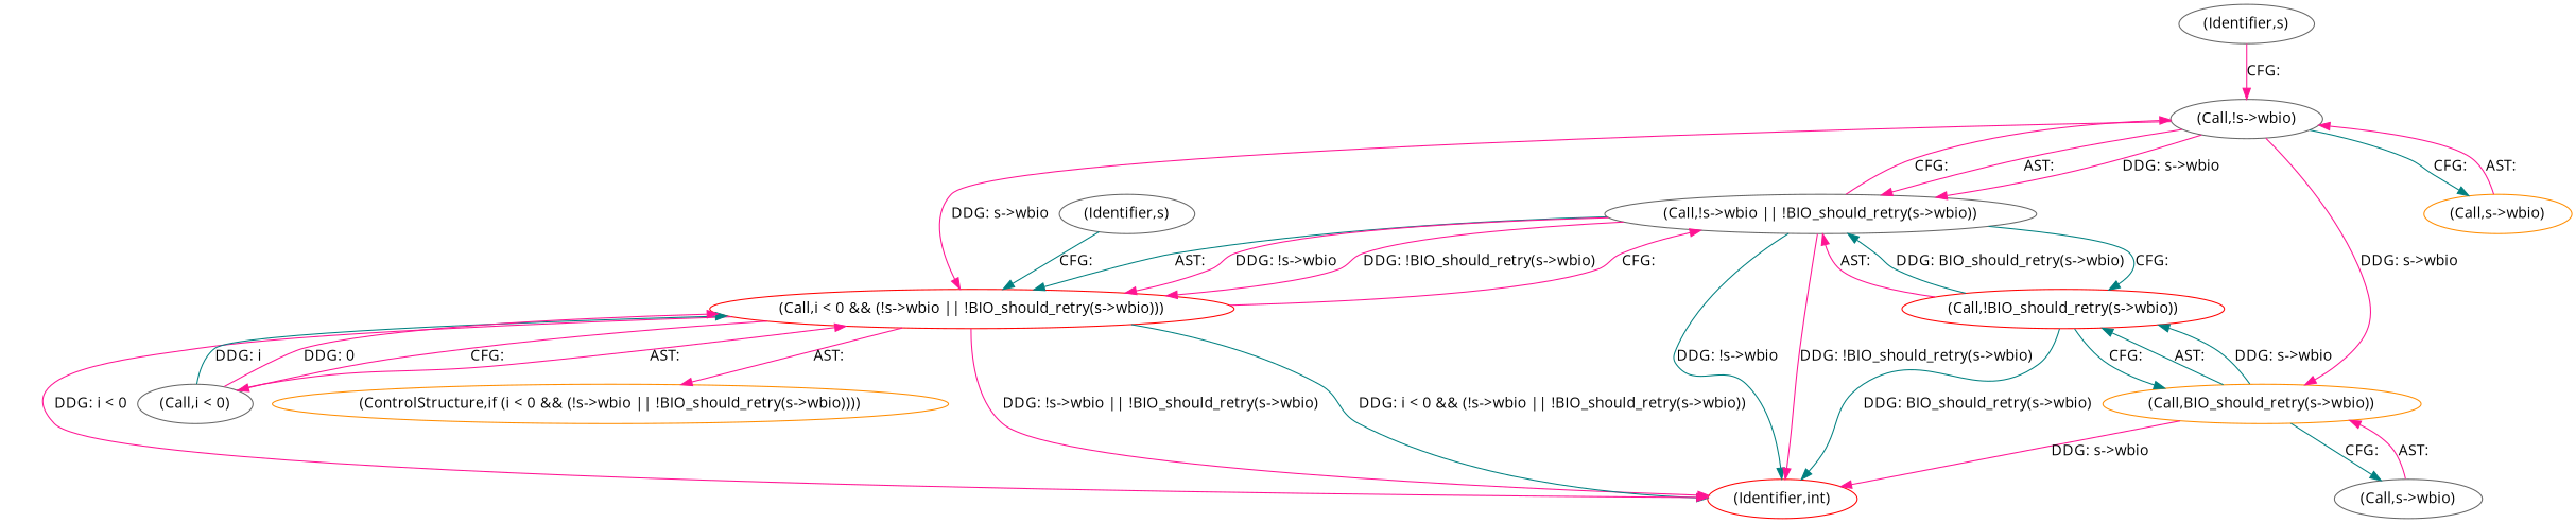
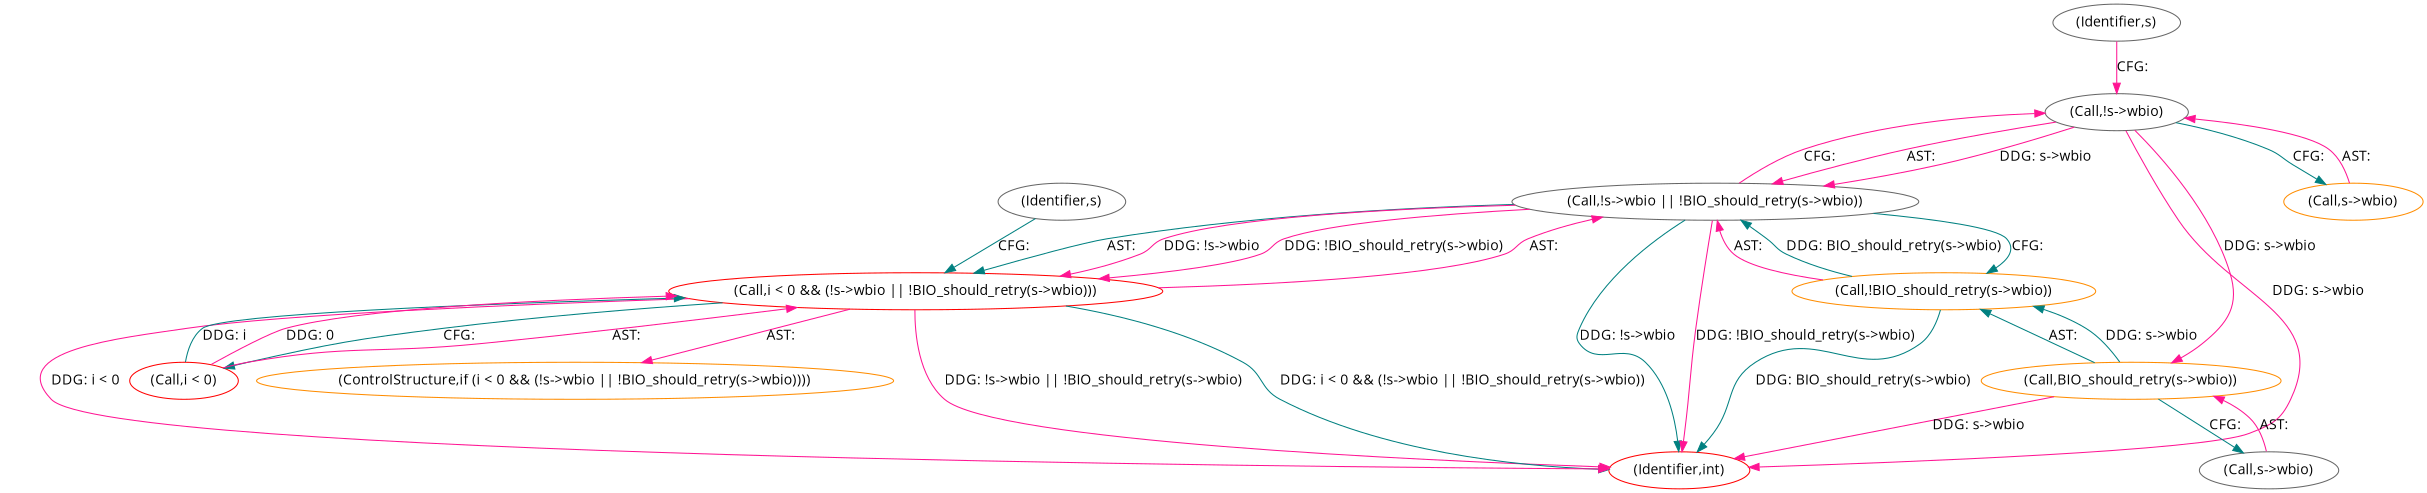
  digraph {
    fontname="Open Sans"
    node [color=gray40 fontname="Open Sans"]
    edge [color=deeppink fontname="Open Sans"]
    n1 [label="(Call,!s->wbio)"]
    n2 [label="(Call,!s->wbio || !BIO_should_retry(s->wbio))"]
    n3 [color=darkorange label="(Call,BIO_should_retry(s->wbio))"]
    n4 [color=red label="(Identifier,int)"]
    n5 [color=darkorange label="(Call,s->wbio)"]
    n6 [color=red label="(Call,i < 0 && (!s->wbio || !BIO_should_retry(s->wbio)))"]
-   n7 [color=red label="(Call,!BIO_should_retry(s->wbio))"]
+   n7 [color=darkorange label="(Call,!BIO_should_retry(s->wbio))"]
    n8 [label="(Call,s->wbio)"]
-   n9 [label="(Call,i < 0)"]
+   n9 [color=red label="(Call,i < 0)"]
    n10 [color=darkorange label="(ControlStructure,if (i < 0 && (!s->wbio || !BIO_should_retry(s->wbio))))"]
    n11 [label="(Identifier,s)"]
    n12 [label="(Identifier,s)"]
    n1 -> n2 [label="AST: "]
    n1 -> n2 [label="DDG: s->wbio"]
    n1 -> n3 [label="DDG: s->wbio"]
-   n1 -> n6 [label="DDG: s->wbio"]
+   n1 -> n4 [label="DDG: s->wbio"]
    n1 -> n5 [color=teal label="CFG: "]
    n2 -> n1 [label="CFG: "]
    n2 -> n4 [color=teal label="DDG: !s->wbio"]
    n2 -> n4 [label="DDG: !BIO_should_retry(s->wbio)"]
    n2 -> n6 [color=teal label="AST: "]
    n2 -> n6 [label="DDG: !s->wbio"]
    n2 -> n6 [label="DDG: !BIO_should_retry(s->wbio)"]
    n2 -> n7 [color=teal label="CFG: "]
    n3 -> n4 [label="DDG: s->wbio"]
    n3 -> n7 [color=teal label="AST: "]
    n3 -> n7 [color=teal label="DDG: s->wbio"]
    n3 -> n8 [color=teal label="CFG: "]
    n5 -> n1 [label="AST: "]
-   n6 -> n2 [label="CFG: "]
+   n6 -> n2 [label="AST: "]
    n6 -> n4 [label="DDG: !s->wbio || !BIO_should_retry(s->wbio)"]
    n6 -> n4 [color=teal label="DDG: i < 0 && (!s->wbio || !BIO_should_retry(s->wbio))"]
    n6 -> n4 [label="DDG: i < 0"]
-   n6 -> n9 [label="CFG: "]
+   n6 -> n9 [color=teal label="CFG: "]
    n6 -> n10 [label="AST: "]
    n7 -> n2 [label="AST: "]
    n7 -> n2 [color=teal label="DDG: BIO_should_retry(s->wbio)"]
-   n7 -> n3 [color=teal label="CFG: "]
    n7 -> n4 [color=teal label="DDG: BIO_should_retry(s->wbio)"]
    n8 -> n3 [label="AST: "]
    n9 -> n6 [label="AST: "]
    n9 -> n6 [color=teal label="DDG: i"]
    n9 -> n6 [label="DDG: 0"]
    n11 -> n6 [color=teal label="CFG: "]
    n12 -> n1 [label="CFG: "]
  }
